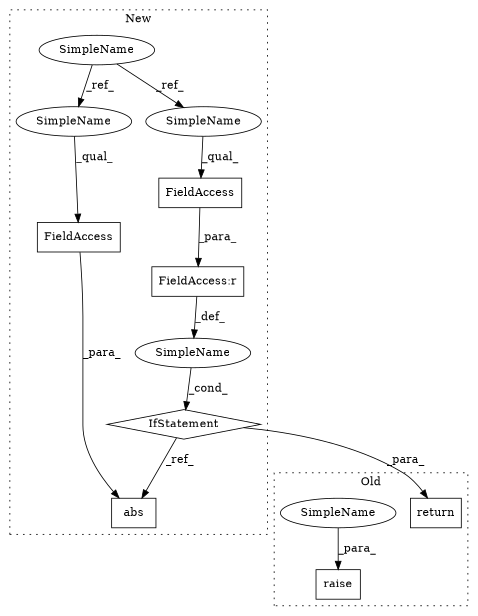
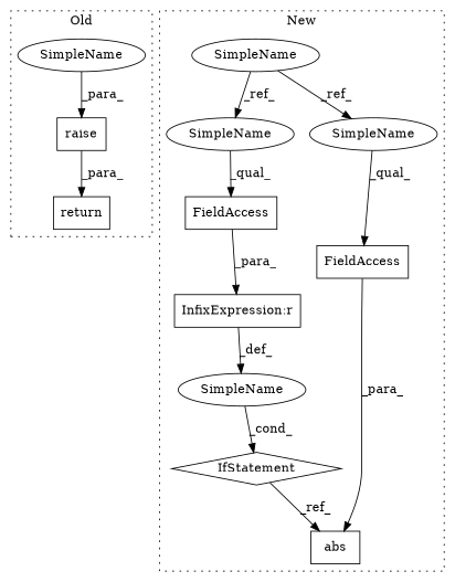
  digraph {
    node [a=42 l=4 s=5800 shape=box]
    n1 [a=32 l="6,1" label=raise s="14428,14458"]
    n2 [a=41 l=7 label=return s=14503]
    n3 [label=SimpleName s=14454 shape=ellipse]
    n4 [a=32 l="4,1" label=abs s="5796,5814"]
    n5 [a=25 l="4,2" label=IfStatement s="5688,5714" shape=diamond]
    n6 [label=SimpleName shape=ellipse l="" s=""]
    n7 [a=22 l=14 label=FieldAccess]
-   n8 [a=27 label="FieldAccess:r" s=5706]
+   n8 [a=27 label="InfixExpression:r" s=5706]
    n9 [a=22 l=14 label=FieldAccess s=5692]
    n10 [label=SimpleName s=5591 shape=ellipse]
    n11 [label=SimpleName s=5692 shape=ellipse]
    n12 [label=SimpleName shape=ellipse]
    subgraph cluster_1 {
      label=Old
      style=dotted
      n1
      n2
      n3
    }
    subgraph cluster_2 {
      label=New
      style=dotted
      n4
      n5
      n6
      n7
      n8
      n9
      n10
      n11
      n12
    }
-   n5 -> n2 [label=_para_]
+   n1 -> n2 [label=_para_]
    n3 -> n1 [label=_para_]
    n5 -> n4 [label=_ref_]
    n6 -> n5 [label=_cond_]
    n7 -> n4 [label=_para_]
    n8 -> n6 [label=_def_]
    n9 -> n8 [label=_para_]
    n10 -> n11 [label=_ref_]
    n10 -> n12 [label=_ref_]
    n11 -> n9 [label=_qual_]
    n12 -> n7 [label=_qual_]
  }
